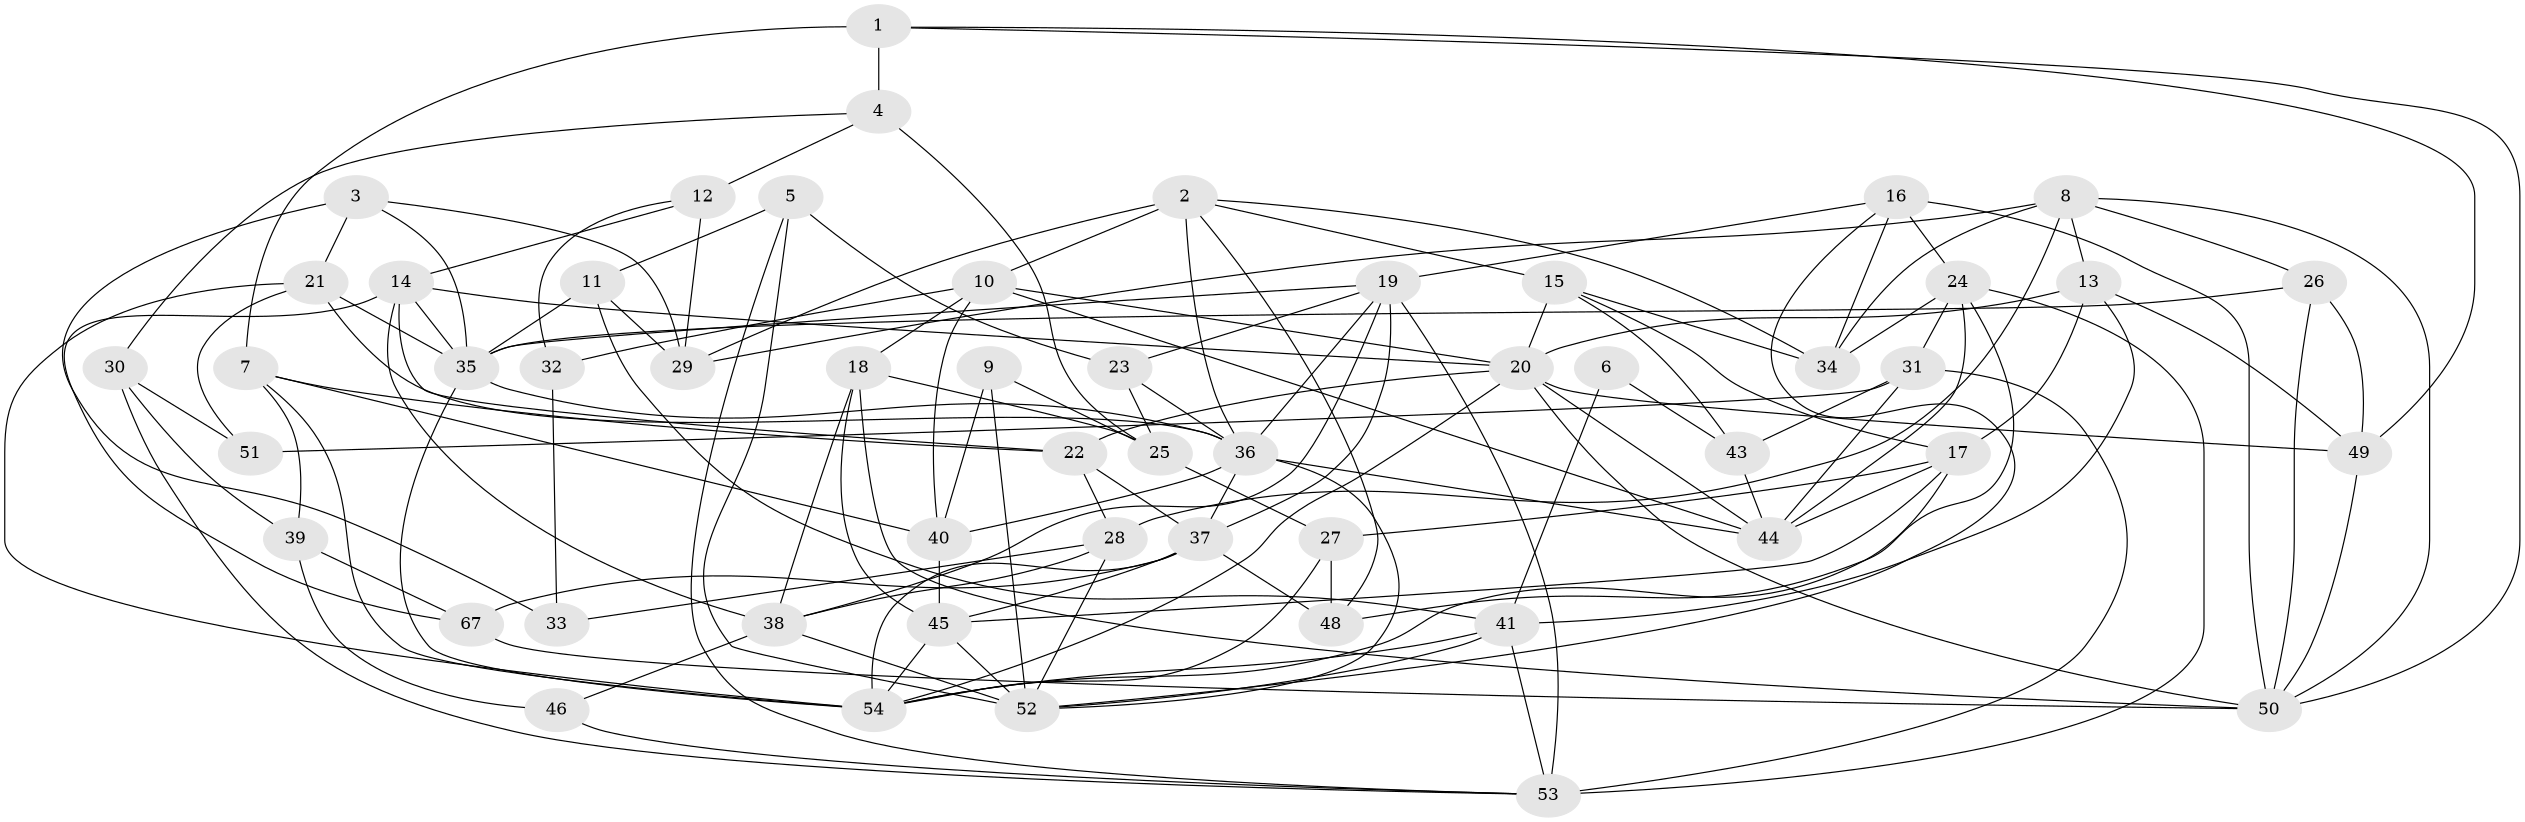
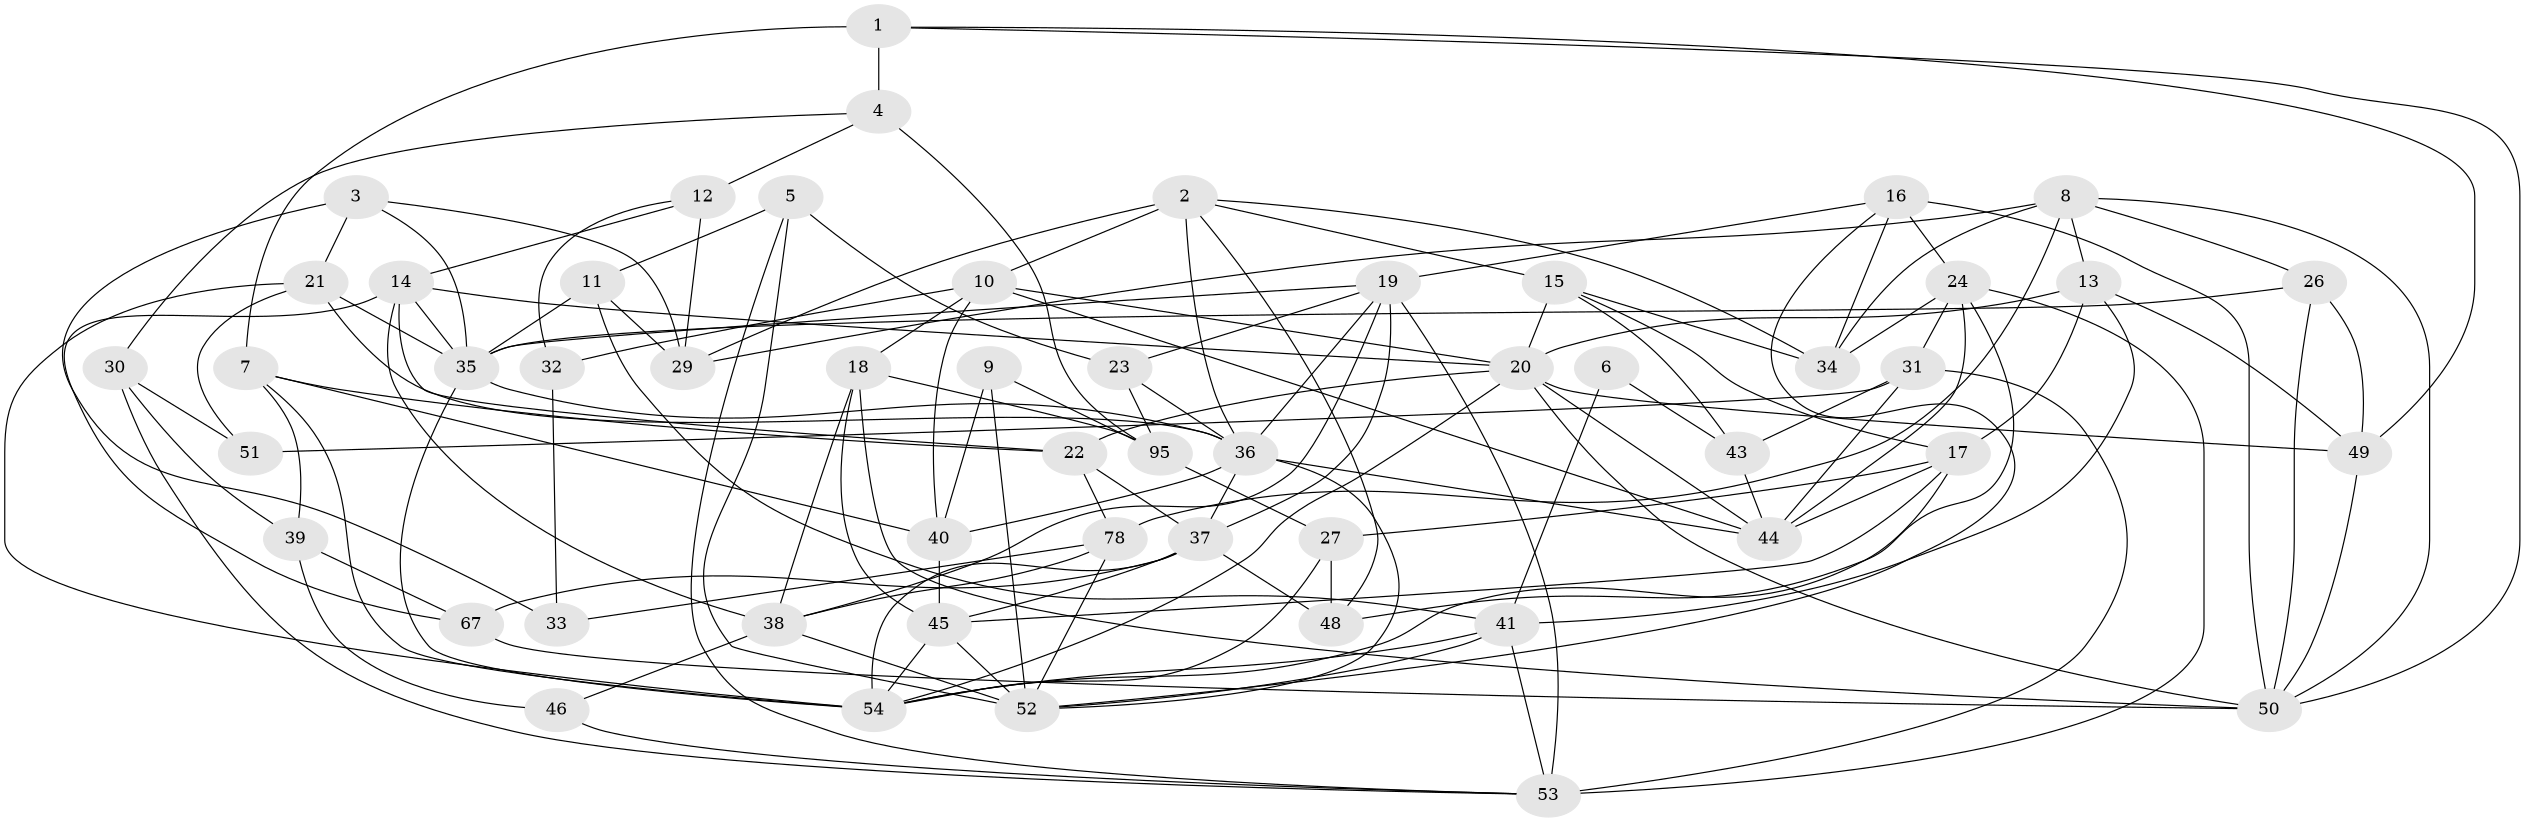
  graph {
    node [color=gray90 style=filled]
    edge [weight=1.0]
    1
    4
    7
    49
    50
    12
-   25
+   25 [label=95]
    30
    22
    39
    40
    54
    2
    10
    15
    29
    34
    36
    48
    18
    20
    32
    44
    43
    17
    52
    37
    3
    21
    33
    35
    51
    14
    27
    53
    5
    11
    23
    41
    6
-   28
+   28 [label=78]
    n42 [label=67]
    46
    45
    8
    13
    26
    38
    9
    16
    19
    24
    31
    1 -- 4 [weight=2.0]
    1 -- 7
    1 -- 49
    1 -- 50
    4 -- 12
    4 -- 25
    4 -- 30
    7 -- 22
    7 -- 39
    7 -- 40
    7 -- 54
    49 -- 50
    12 -- 29 [weight=2.0]
    12 -- 32
    12 -- 14
    25 -- 27
    30 -- 39 [weight=2.0]
    30 -- 51
    30 -- 53
    22 -- 37
    22 -- 28
    39 -- n42 [weight=2.0]
    39 -- 46
    40 -- 45
    2 -- 10 [weight=2.0]
    2 -- 15
    2 -- 29
    2 -- 34
    2 -- 36
    2 -- 48
    10 -- 40
    10 -- 18
    10 -- 20
    10 -- 32 [weight=2.0]
    10 -- 44
    15 -- 34
    15 -- 20 [weight=2.0]
    15 -- 43
    15 -- 17
    36 -- 40
    36 -- 44
    36 -- 52
    36 -- 37
    18 -- 50
    18 -- 25
    18 -- 45
    18 -- 38
    20 -- 49
    20 -- 50
    20 -- 22
    20 -- 54
    20 -- 44
    32 -- 33
    43 -- 44
    17 -- 54
    17 -- 44
    17 -- 27
    17 -- 45
    37 -- 54
    37 -- 48
    37 -- n42
    37 -- 45
    3 -- 29
    3 -- 21 [weight=2.0]
    3 -- 33
    3 -- 35
    21 -- 54 [weight=2.0]
    21 -- 36
    21 -- 35
    21 -- 51
    35 -- 54 [weight=2.0]
    35 -- 36
    14 -- 22
    14 -- 20
    14 -- 35
    14 -- n42
    14 -- 38
    27 -- 54
    27 -- 48
    5 -- 52
    5 -- 53
    5 -- 11
    5 -- 23
    11 -- 29
    11 -- 35
    11 -- 41
    23 -- 25
    23 -- 36
    41 -- 54
    41 -- 52
    41 -- 53
    6 -- 43
    6 -- 41
    28 -- 52
    28 -- 33
    28 -- 38
    n42 -- 50
    46 -- 53
    45 -- 54
    45 -- 52
    8 -- 50
    8 -- 29
    8 -- 34
    8 -- 28
    8 -- 13
    8 -- 26
    13 -- 49
    13 -- 20
    13 -- 17
    13 -- 41
    26 -- 49
    26 -- 50
    26 -- 35
    38 -- 52
    38 -- 46
    9 -- 25 [weight=2.0]
    9 -- 40
    9 -- 52
    16 -- 50 [weight=2.0]
    16 -- 34
    16 -- 52
    16 -- 19
    16 -- 24
    19 -- 36
    19 -- 37 [weight=2.0]
    19 -- 35
    19 -- 53
    19 -- 23
    19 -- 38
    24 -- 34
    24 -- 48
    24 -- 44 [weight=2.0]
    24 -- 53
    24 -- 31
    31 -- 44
    31 -- 43
    31 -- 51
    31 -- 53 [weight=2.0]
  }
